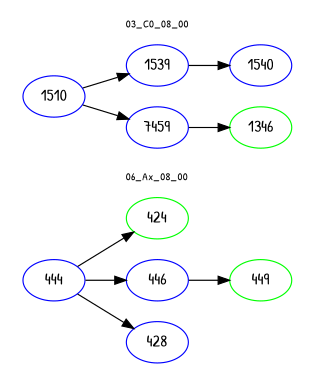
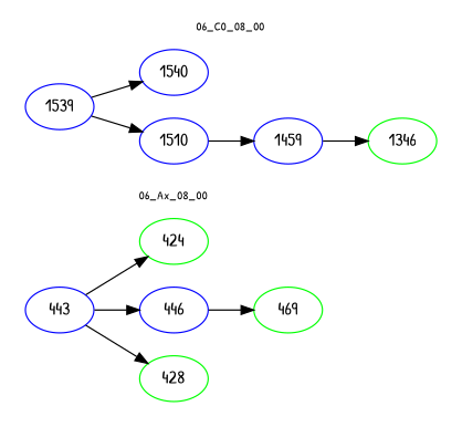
  digraph {
    fontname="Patrick Hand"
    rankdir=LR
    node [color=blue fontname="Patrick Hand"]
    edge [color=black fontname="Patrick Hand"]
-   n1 [label=444]
-   n2 [label=428]
+   n1 [label=443]
+   n2 [color=green label=428]
    n3 [label=446]
    n4 [color=green label=424]
-   n5 [color=green label=449]
+   n5 [color=green label=469]
    n6 [label=1510]
-   n7 [label=7459]
+   n7 [label=1459]
    n8 [label=1539]
    n9 [color=green label=1346]
    n10 [label=1540]
    subgraph cluster_1 {
      color=white
      fontsize=10
      label="06_Ax_08_00"
      n1
      n2
      n3
      n4
      n5
    }
    subgraph cluster_2 {
      color=white
      fontsize=10
-     label="03_C0_08_00"
+     label="06_C0_08_00"
      n6
      n7
      n8
      n9
      n10
    }
    n1 -> n2
    n1 -> n3
    n1 -> n4
    n3 -> n5
    n6 -> n7
-   n6 -> n8
+   n8 -> n6
    n7 -> n9
    n8 -> n10
  }
